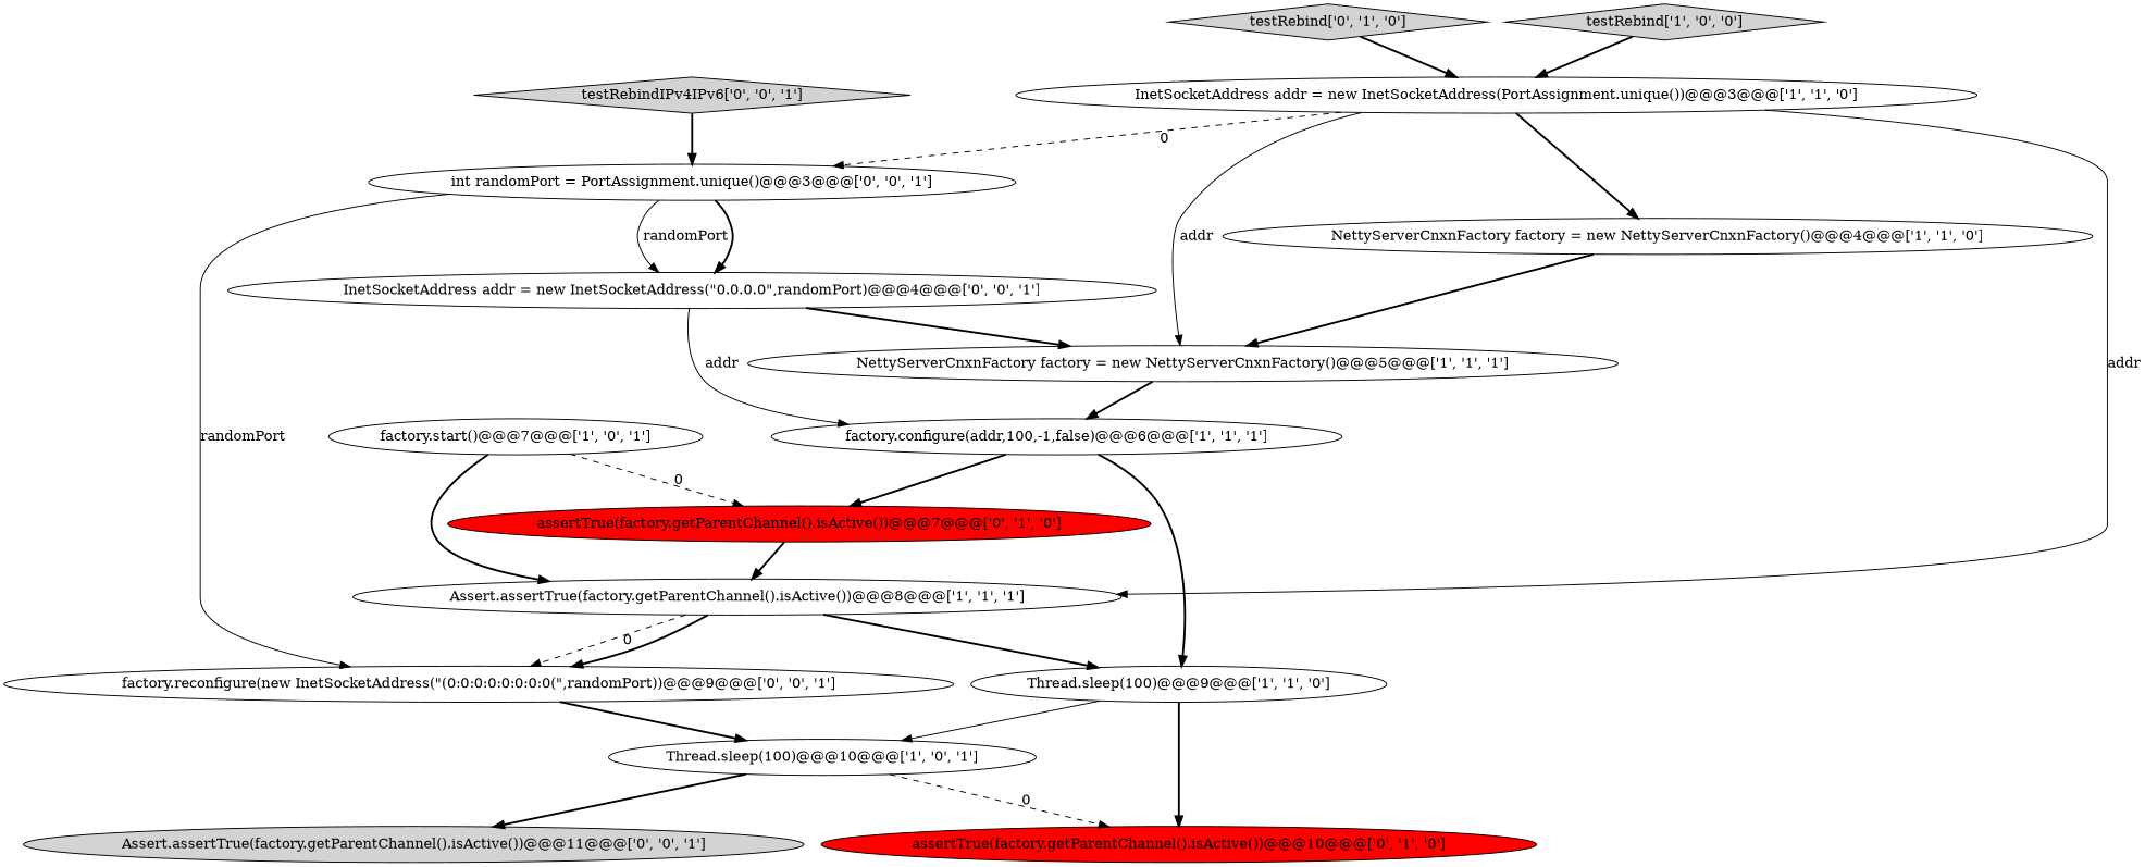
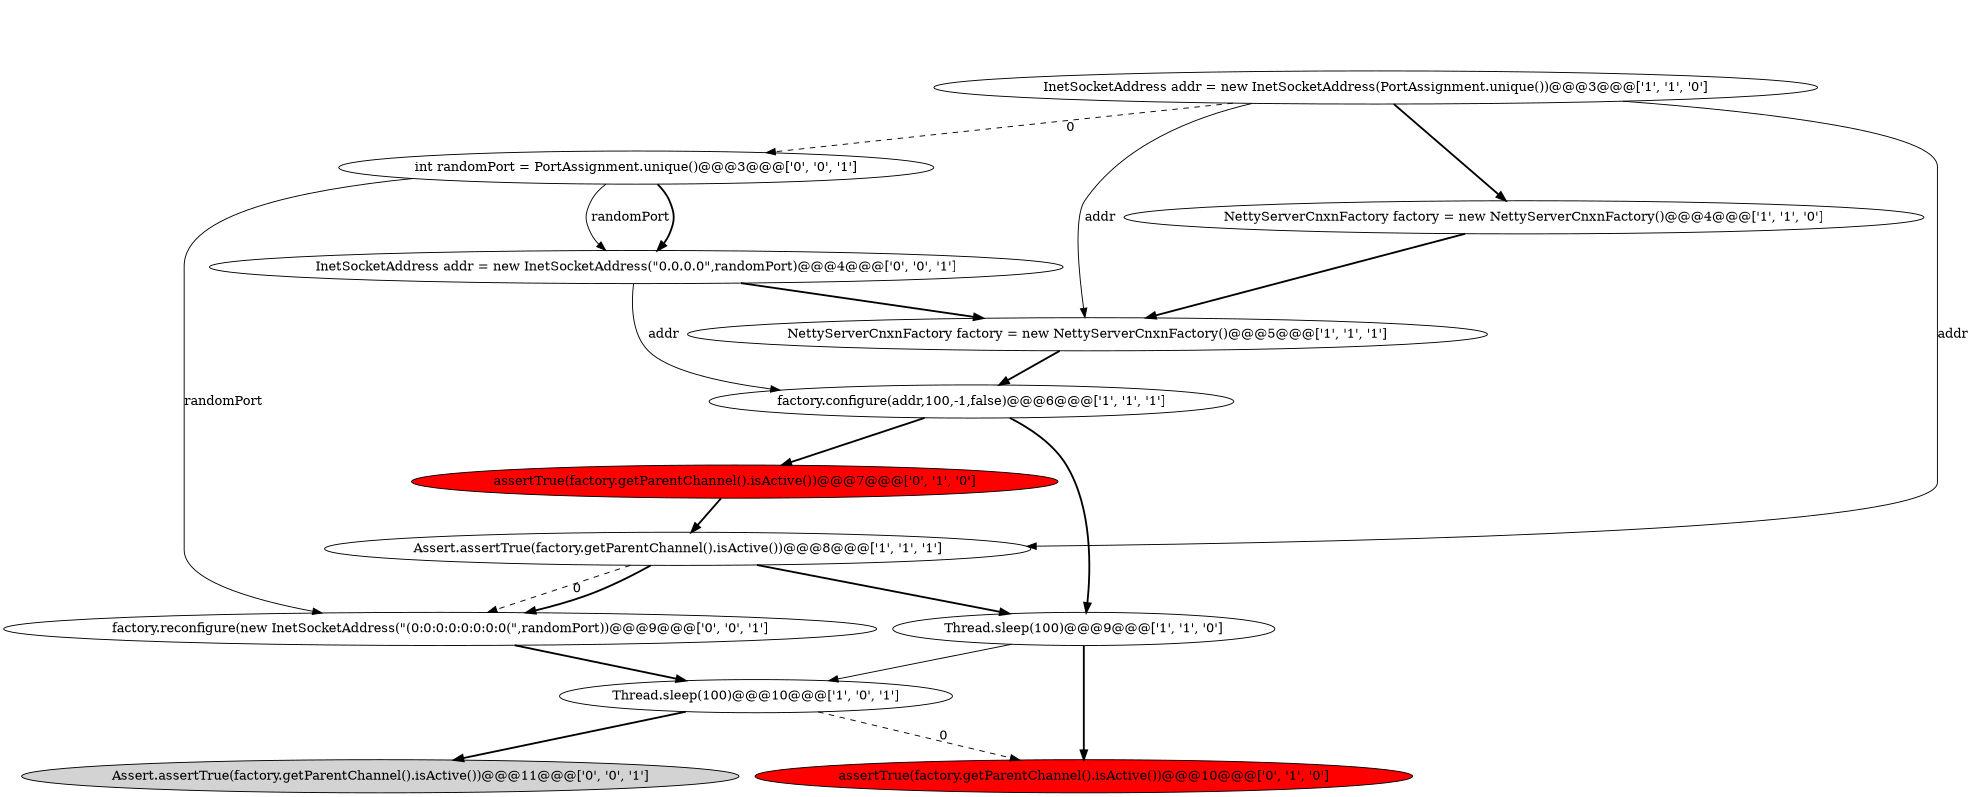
  digraph {
    node [fillcolor=white shape=ellipse style=filled]
    edge [style=bold]
    n1 [label="NettyServerCnxnFactory factory = new NettyServerCnxnFactory()@@@4@@@['1', '1', '0']"]
    n2 [label="NettyServerCnxnFactory factory = new NettyServerCnxnFactory()@@@5@@@['1', '1', '1']"]
    n3 [label="factory.configure(addr,100,-1,false)@@@6@@@['1', '1', '1']"]
    n4 [label="factory.reconfigure(new InetSocketAddress(\"(0:0:0:0:0:0:0:0(\",randomPort))@@@9@@@['0', '0', '1']"]
    n5 [label="Thread.sleep(100)@@@10@@@['1', '0', '1']"]
    n6 [fillcolor=lightgray label="Assert.assertTrue(factory.getParentChannel().isActive())@@@11@@@['0', '0', '1']"]
    n7 [fillcolor=red label="assertTrue(factory.getParentChannel().isActive())@@@10@@@['0', '1', '0']"]
    n8 [label="InetSocketAddress addr = new InetSocketAddress(PortAssignment.unique())@@@3@@@['1', '1', '0']"]
    n9 [label="Assert.assertTrue(factory.getParentChannel().isActive())@@@8@@@['1', '1', '1']"]
    n10 [label="int randomPort = PortAssignment.unique()@@@3@@@['0', '0', '1']"]
    n11 [label="Thread.sleep(100)@@@9@@@['1', '1', '0']"]
    n12 [label="InetSocketAddress addr = new InetSocketAddress(\"0.0.0.0\",randomPort)@@@4@@@['0', '0', '1']"]
-   n13 [fillcolor=lightgray label="testRebindIPv4IPv6['0', '0', '1']" shape=diamond]
    n14 [fillcolor=red label="assertTrue(factory.getParentChannel().isActive())@@@7@@@['0', '1', '0']"]
-   n15 [label="factory.start()@@@7@@@['1', '0', '1']"]
-   n16 [fillcolor=lightgray label="testRebind['0', '1', '0']" shape=diamond]
-   n17 [fillcolor=lightgray label="testRebind['1', '0', '0']" shape=diamond]
    n1 -> n2
    n2 -> n3
    n3 -> n11
    n3 -> n14
    n4 -> n5
    n5 -> n6
    n5 -> n7 [label=0 style=dashed]
    n8 -> n1
    n8 -> n2 [label=addr style=solid]
    n8 -> n9 [label=addr style=solid]
    n8 -> n10 [label=0 style=dashed]
    n9 -> n4 [label=0 style=dashed]
    n9 -> n4
    n9 -> n11
    n10 -> n4 [label=randomPort style=solid]
    n10 -> n12 [label=randomPort style=solid]
    n10 -> n12
    n11 -> n5 [style=solid]
    n11 -> n7
    n12 -> n2
    n12 -> n3 [label=addr style=solid]
-   n13 -> n10
    n14 -> n9
-   n15 -> n9
-   n15 -> n14 [label=0 style=dashed]
-   n16 -> n8
-   n17 -> n8
  }
